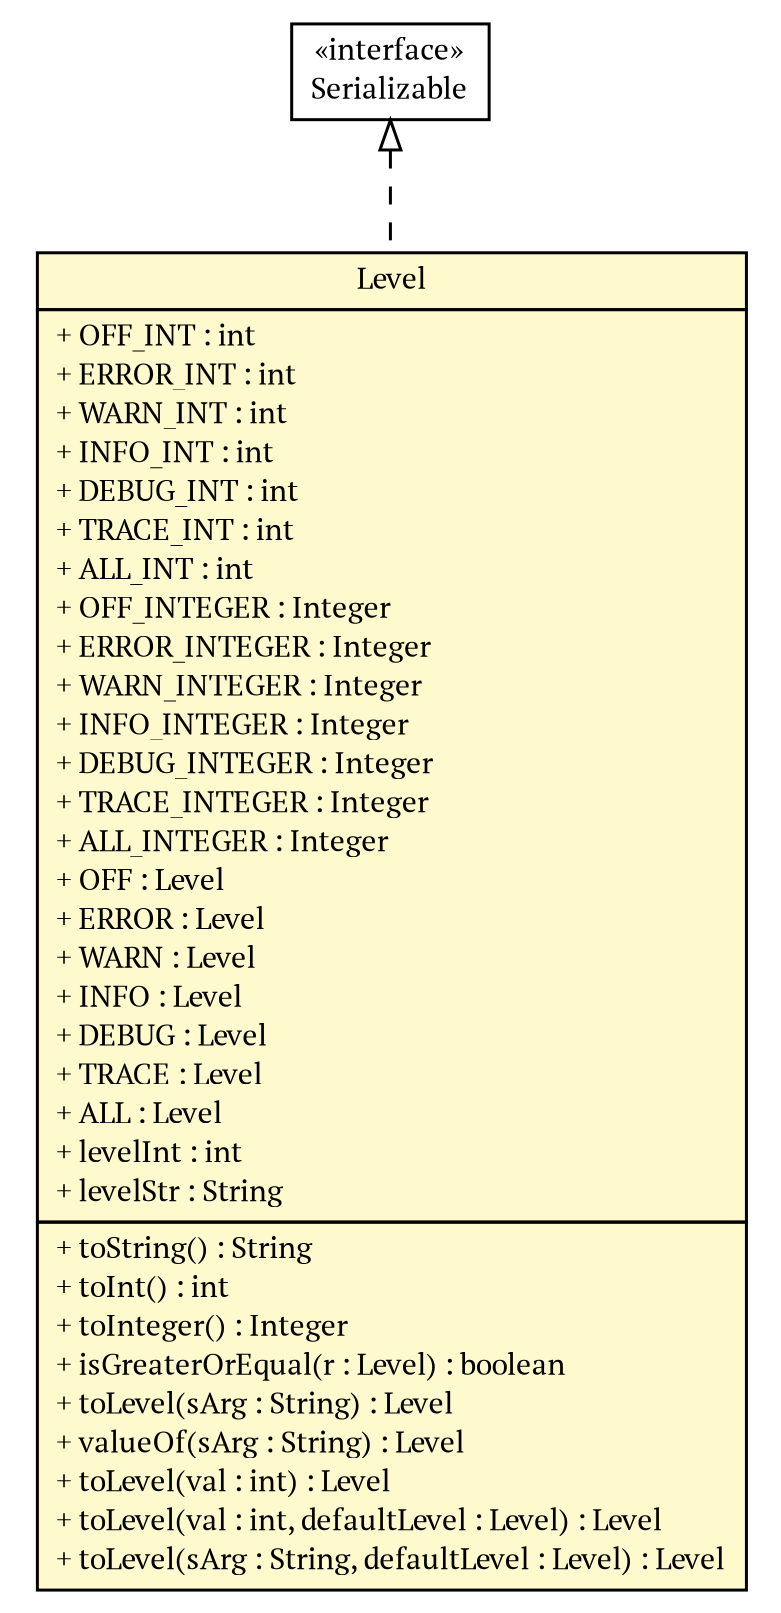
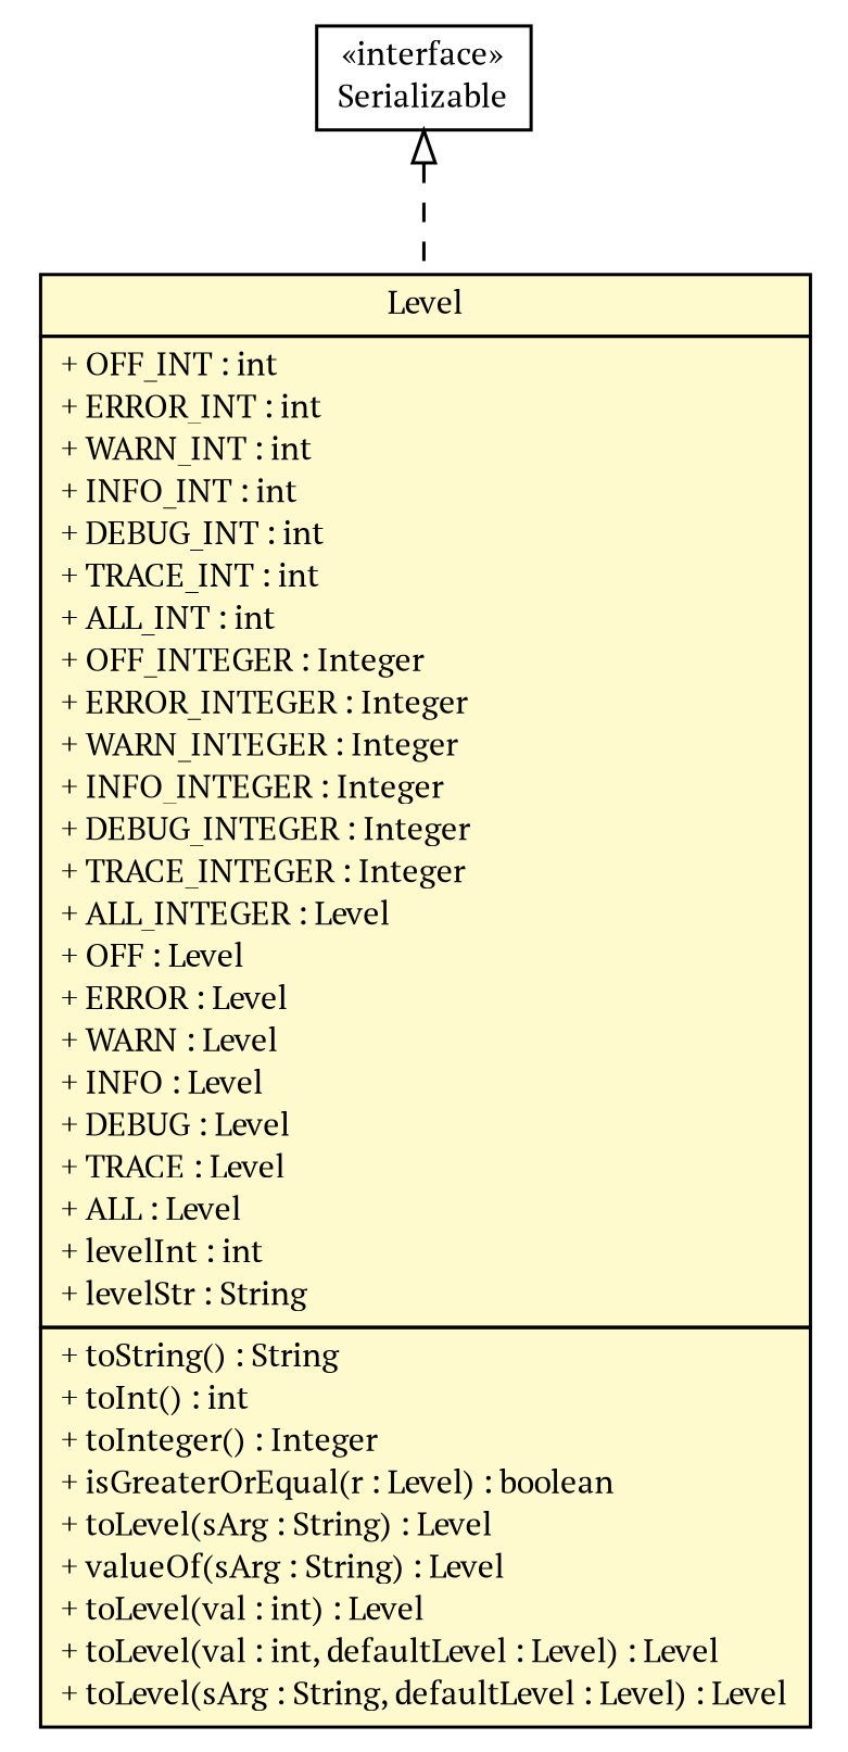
  digraph {
    nodesep=0.25
    ranksep=0.5
    fontname="PT Serif"
    node [fontcolor=black fontname="PT Serif" fontsize=10.0 shape=plaintext]
-   n1 [label=<<table title="sorcer.core.provider.logger.Level" border="0" cellborder="1" cellspacing="0" cellpadding="2" port="p" bgcolor="lemonChiffon" href="./Level.html"> 		<tr><td><table border="0" cellspacing="0" cellpadding="1"> <tr><td align="center" balign="center"> Level </td></tr> 		</table></td></tr> 		<tr><td><table border="0" cellspacing="0" cellpadding="1"> <tr><td align="left" balign="left"> + OFF_INT : int </td></tr> <tr><td align="left" balign="left"> + ERROR_INT : int </td></tr> <tr><td align="left" balign="left"> + WARN_INT : int </td></tr> <tr><td align="left" balign="left"> + INFO_INT : int </td></tr> <tr><td align="left" balign="left"> + DEBUG_INT : int </td></tr> <tr><td align="left" balign="left"> + TRACE_INT : int </td></tr> <tr><td align="left" balign="left"> + ALL_INT : int </td></tr> <tr><td align="left" balign="left"> + OFF_INTEGER : Integer </td></tr> <tr><td align="left" balign="left"> + ERROR_INTEGER : Integer </td></tr> <tr><td align="left" balign="left"> + WARN_INTEGER : Integer </td></tr> <tr><td align="left" balign="left"> + INFO_INTEGER : Integer </td></tr> <tr><td align="left" balign="left"> + DEBUG_INTEGER : Integer </td></tr> <tr><td align="left" balign="left"> + TRACE_INTEGER : Integer </td></tr> <tr><td align="left" balign="left"> + ALL_INTEGER : Integer </td></tr> <tr><td align="left" balign="left"> + OFF : Level </td></tr> <tr><td align="left" balign="left"> + ERROR : Level </td></tr> <tr><td align="left" balign="left"> + WARN : Level </td></tr> <tr><td align="left" balign="left"> + INFO : Level </td></tr> <tr><td align="left" balign="left"> + DEBUG : Level </td></tr> <tr><td align="left" balign="left"> + TRACE : Level </td></tr> <tr><td align="left" balign="left"> + ALL : Level </td></tr> <tr><td align="left" balign="left"> + levelInt : int </td></tr> <tr><td align="left" balign="left"> + levelStr : String </td></tr> 		</table></td></tr> 		<tr><td><table border="0" cellspacing="0" cellpadding="1"> <tr><td align="left" balign="left"> + toString() : String </td></tr> <tr><td align="left" balign="left"> + toInt() : int </td></tr> <tr><td align="left" balign="left"> + toInteger() : Integer </td></tr> <tr><td align="left" balign="left"> + isGreaterOrEqual(r : Level) : boolean </td></tr> <tr><td align="left" balign="left"> + toLevel(sArg : String) : Level </td></tr> <tr><td align="left" balign="left"> + valueOf(sArg : String) : Level </td></tr> <tr><td align="left" balign="left"> + toLevel(val : int) : Level </td></tr> <tr><td align="left" balign="left"> + toLevel(val : int, defaultLevel : Level) : Level </td></tr> <tr><td align="left" balign="left"> + toLevel(sArg : String, defaultLevel : Level) : Level </td></tr> 		</table></td></tr> 		</table>>]
+   n1 [label=<<table title="sorcer.core.provider.logger.Level" border="0" cellborder="1" cellspacing="0" cellpadding="2" port="p" bgcolor="lemonChiffon" href="./Level.html"> 		<tr><td><table border="0" cellspacing="0" cellpadding="1"> <tr><td align="center" balign="center"> Level </td></tr> 		</table></td></tr> 		<tr><td><table border="0" cellspacing="0" cellpadding="1"> <tr><td align="left" balign="left"> + OFF_INT : int </td></tr> <tr><td align="left" balign="left"> + ERROR_INT : int </td></tr> <tr><td align="left" balign="left"> + WARN_INT : int </td></tr> <tr><td align="left" balign="left"> + INFO_INT : int </td></tr> <tr><td align="left" balign="left"> + DEBUG_INT : int </td></tr> <tr><td align="left" balign="left"> + TRACE_INT : int </td></tr> <tr><td align="left" balign="left"> + ALL_INT : int </td></tr> <tr><td align="left" balign="left"> + OFF_INTEGER : Integer </td></tr> <tr><td align="left" balign="left"> + ERROR_INTEGER : Integer </td></tr> <tr><td align="left" balign="left"> + WARN_INTEGER : Integer </td></tr> <tr><td align="left" balign="left"> + INFO_INTEGER : Integer </td></tr> <tr><td align="left" balign="left"> + DEBUG_INTEGER : Integer </td></tr> <tr><td align="left" balign="left"> + TRACE_INTEGER : Integer </td></tr> <tr><td align="left" balign="left"> + ALL_INTEGER : Level </td></tr> <tr><td align="left" balign="left"> + OFF : Level </td></tr> <tr><td align="left" balign="left"> + ERROR : Level </td></tr> <tr><td align="left" balign="left"> + WARN : Level </td></tr> <tr><td align="left" balign="left"> + INFO : Level </td></tr> <tr><td align="left" balign="left"> + DEBUG : Level </td></tr> <tr><td align="left" balign="left"> + TRACE : Level </td></tr> <tr><td align="left" balign="left"> + ALL : Level </td></tr> <tr><td align="left" balign="left"> + levelInt : int </td></tr> <tr><td align="left" balign="left"> + levelStr : String </td></tr> 		</table></td></tr> 		<tr><td><table border="0" cellspacing="0" cellpadding="1"> <tr><td align="left" balign="left"> + toString() : String </td></tr> <tr><td align="left" balign="left"> + toInt() : int </td></tr> <tr><td align="left" balign="left"> + toInteger() : Integer </td></tr> <tr><td align="left" balign="left"> + isGreaterOrEqual(r : Level) : boolean </td></tr> <tr><td align="left" balign="left"> + toLevel(sArg : String) : Level </td></tr> <tr><td align="left" balign="left"> + valueOf(sArg : String) : Level </td></tr> <tr><td align="left" balign="left"> + toLevel(val : int) : Level </td></tr> <tr><td align="left" balign="left"> + toLevel(val : int, defaultLevel : Level) : Level </td></tr> <tr><td align="left" balign="left"> + toLevel(sArg : String, defaultLevel : Level) : Level </td></tr> 		</table></td></tr> 		</table>>]
    n2 [label=<<table title="java.io.Serializable" border="0" cellborder="1" cellspacing="0" cellpadding="2" port="p" href="http://docs.oracle.com/javase/7/docs/api/java/io/Serializable.html"> 		<tr><td><table border="0" cellspacing="0" cellpadding="1"> <tr><td align="center" balign="center"> &#171;interface&#187; </td></tr> <tr><td align="center" balign="center"> Serializable </td></tr> 		</table></td></tr> 		</table>>]
    n2 -> n1 [arrowtail=empty dir=back fontname="PT Serif" fontsize=10 headport=p labelfontname=Helvetica labelfontsize=10 style=dashed tailport=p]
  }
